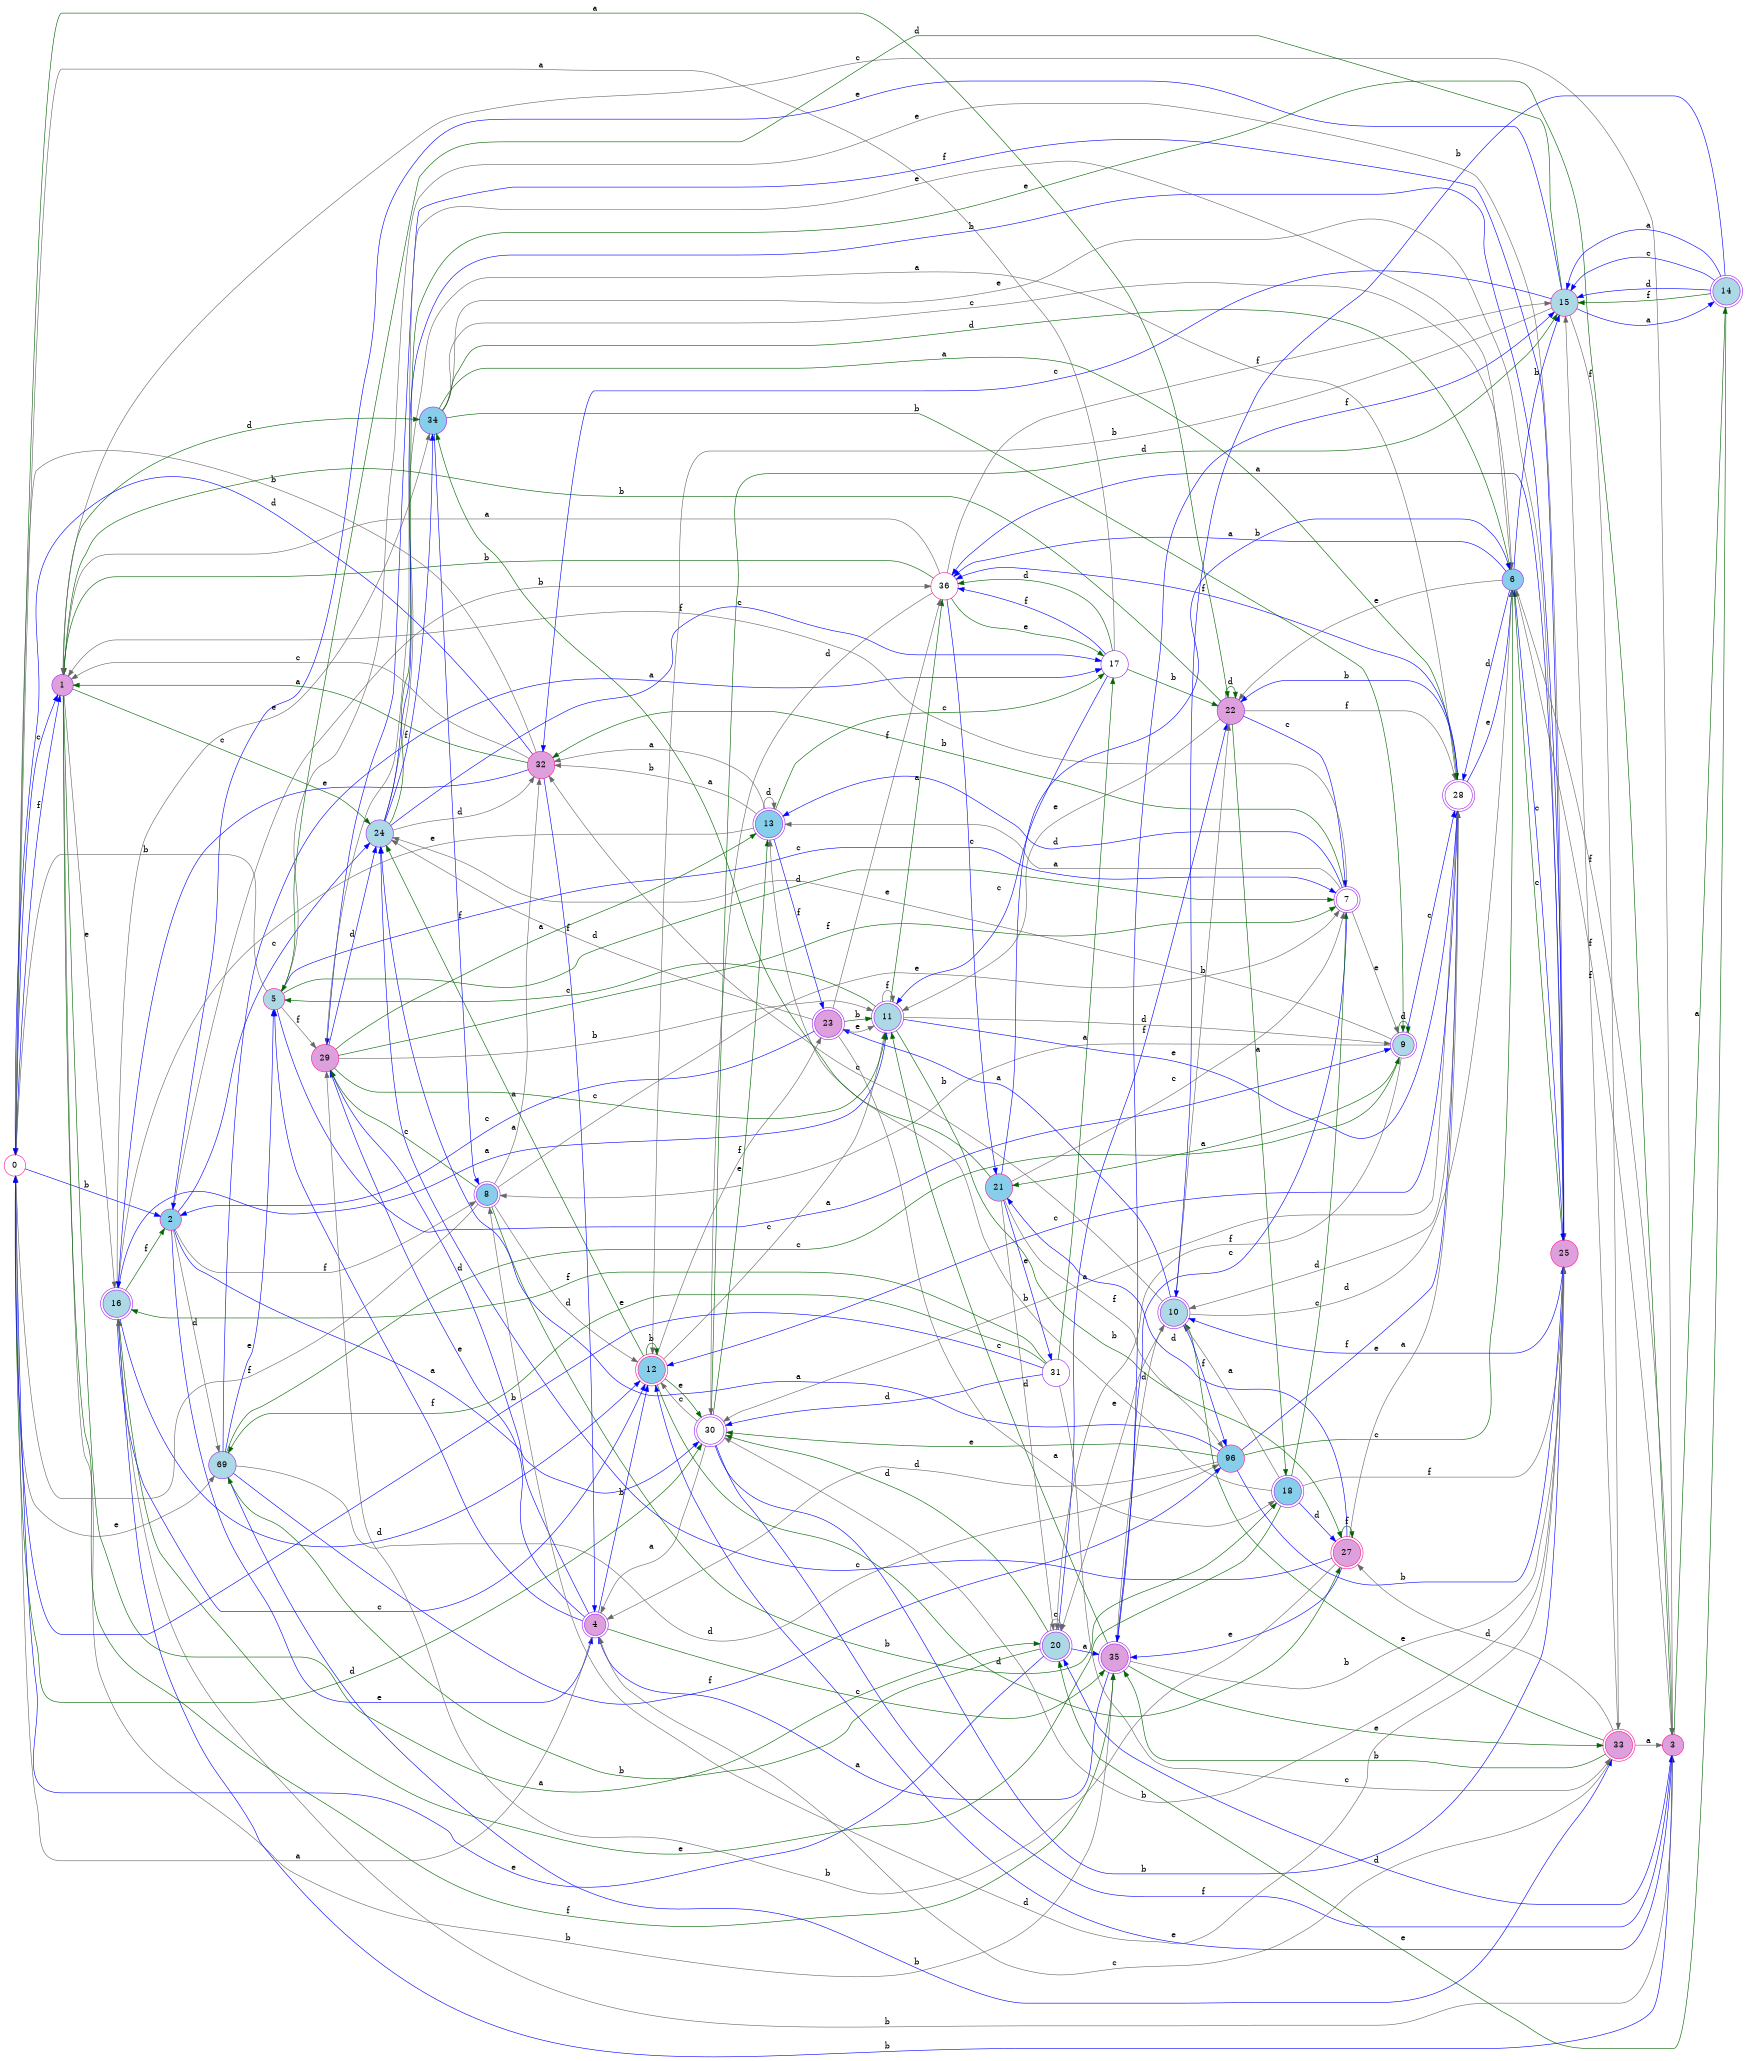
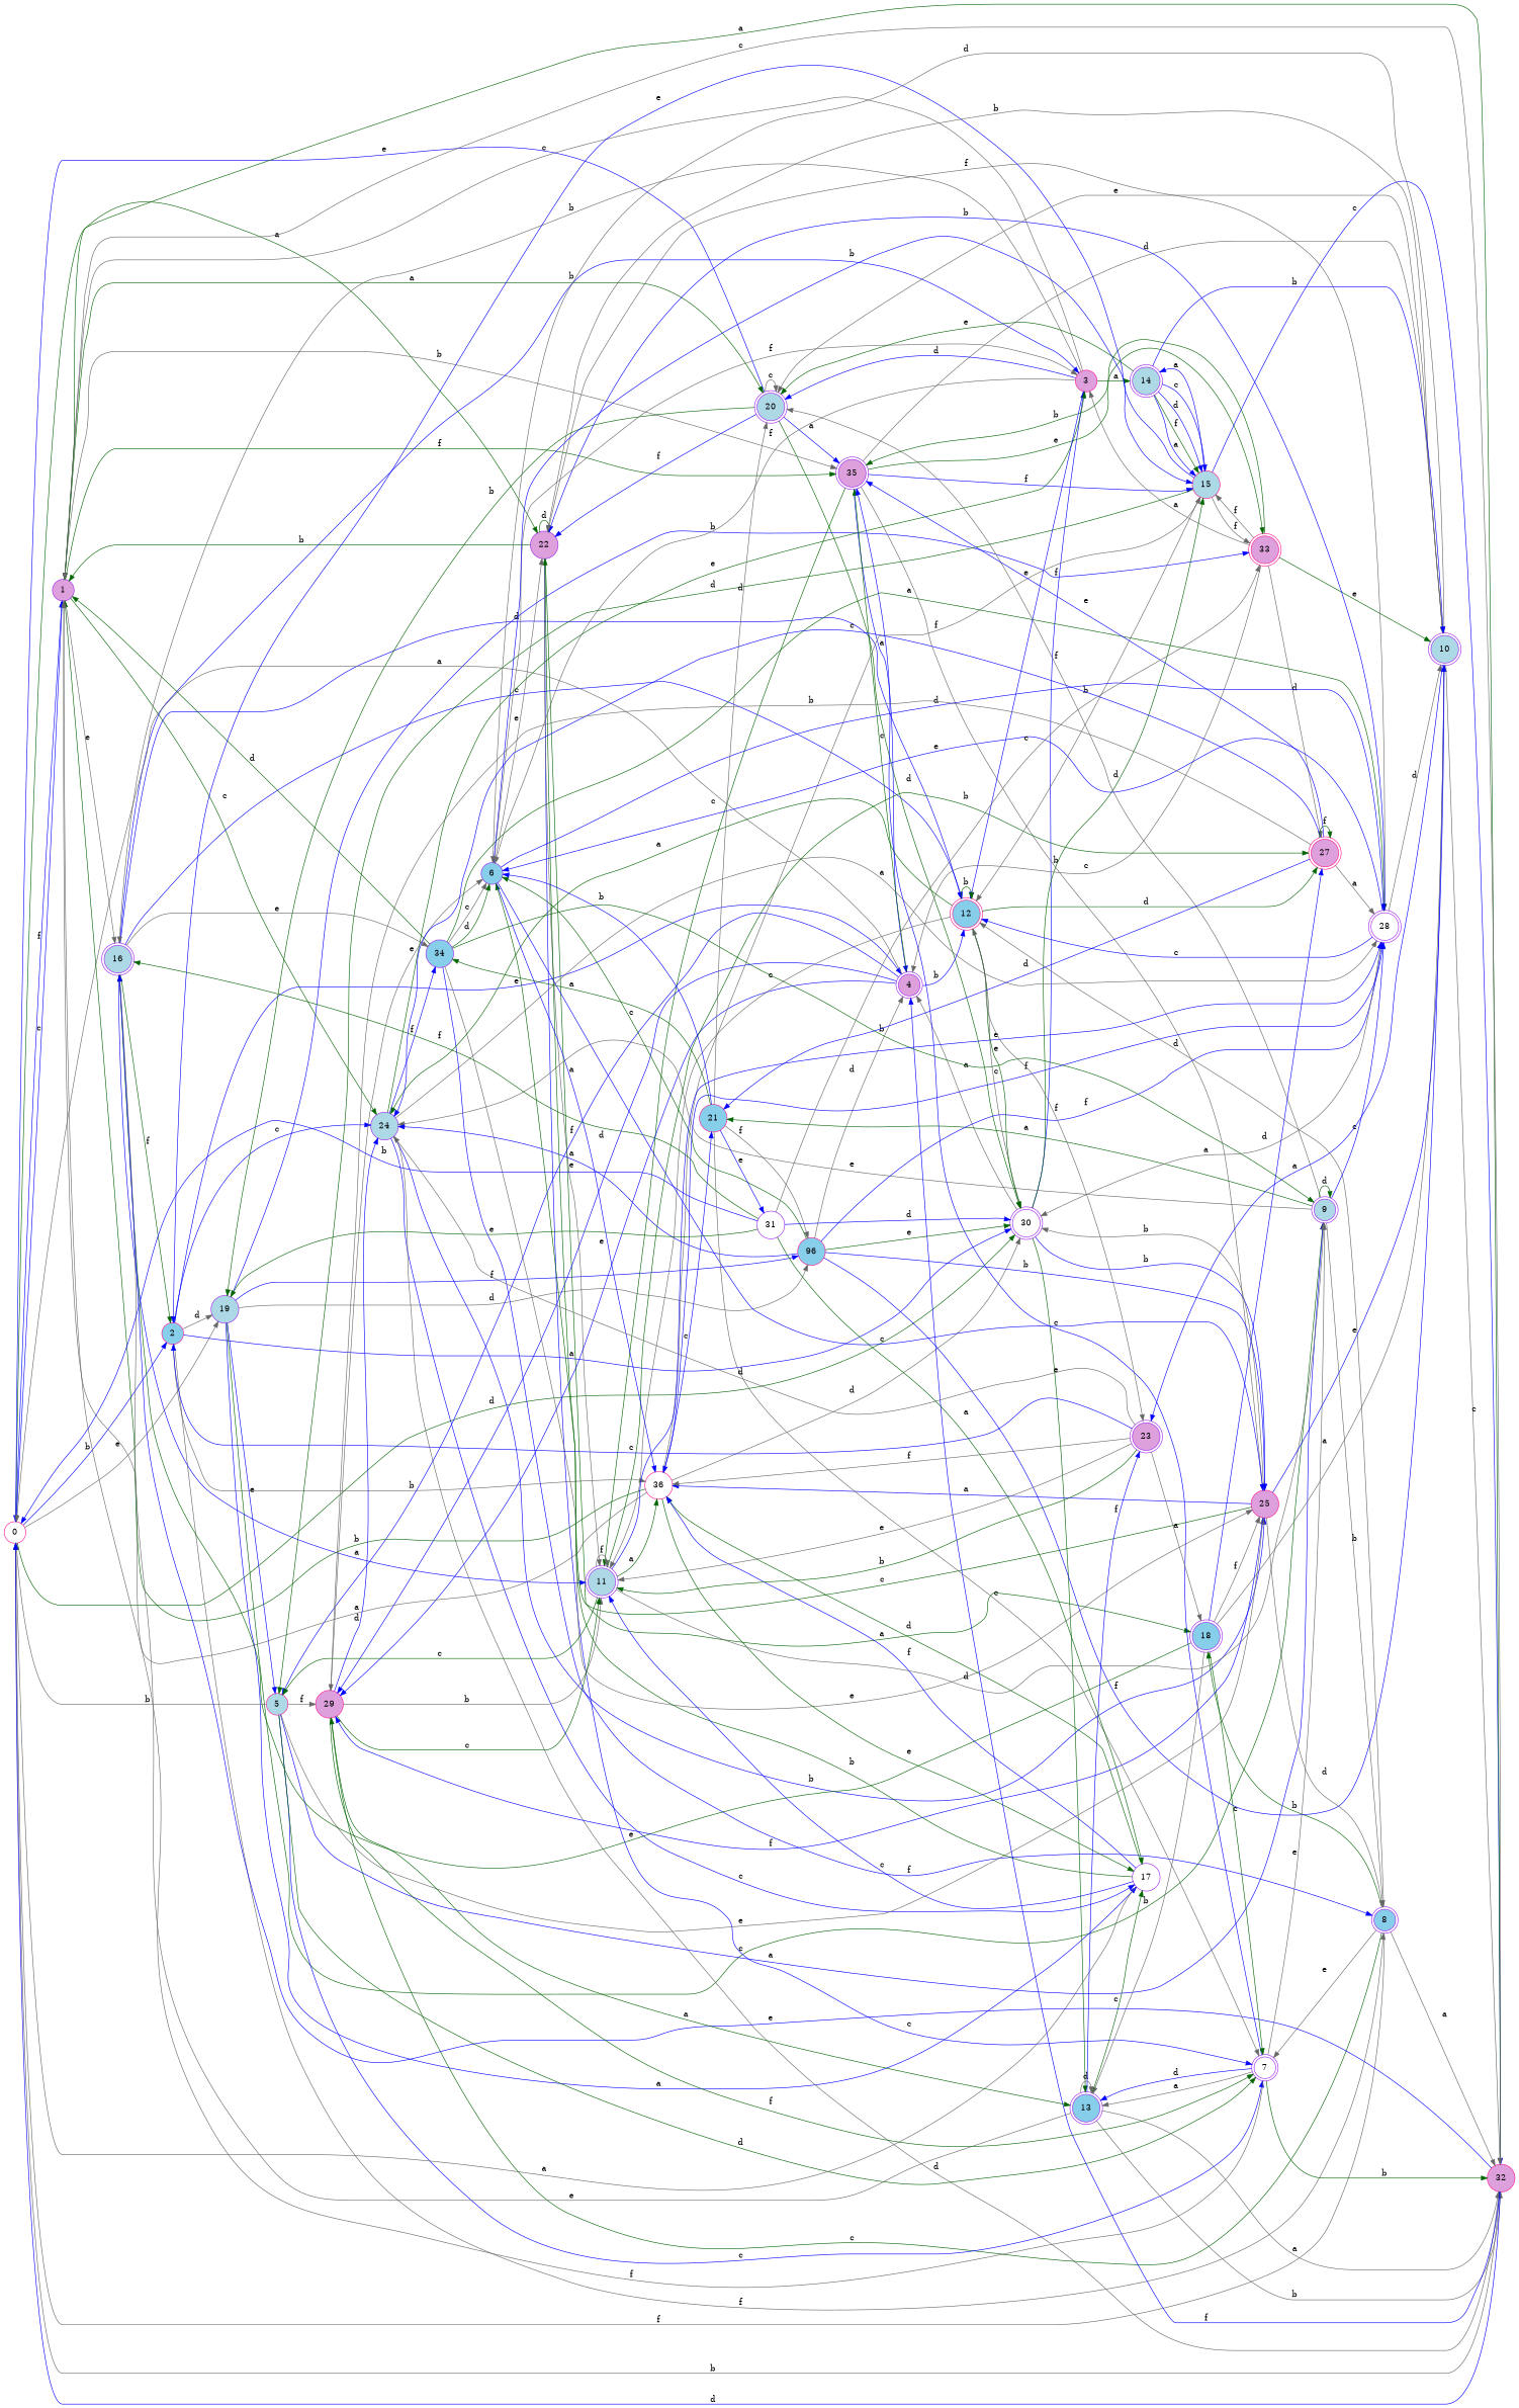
  digraph {
    rankdir=LR
    node [color=purple fillcolor=plum shape=circle style=filled]
    edge [color=gray40]
    n1 [color=deeppink fillcolor=white label=0]
    n2 [label=1]
    n3 [color=deeppink fillcolor=skyblue label=2]
-   n4 [fillcolor=lightblue label=69]
+   n4 [fillcolor=lightblue label=19]
    n5 [label=22]
    n6 [fillcolor=white label=30 shape=doublecircle style="rounded,filled"]
    n7 [fillcolor=lightblue label=16 shape=doublecircle style="rounded,filled"]
    n8 [fillcolor=lightblue label=20 shape=doublecircle style="rounded,filled"]
    n9 [fillcolor=lightblue label=24]
    n10 [fillcolor=skyblue label=34]
    n11 [label=35 shape=doublecircle style="rounded,filled"]
    n12 [label=4 shape=doublecircle style="rounded,filled"]
    n13 [fillcolor=skyblue label=8 shape=doublecircle style="rounded,filled"]
    n14 [color=deeppink fillcolor=white label=36]
    n15 [color=deeppink fillcolor=lightblue label=5]
    n16 [fillcolor=lightblue label=9 shape=doublecircle style="rounded,filled"]
    n17 [color=deeppink fillcolor=skyblue label=96]
    n18 [fillcolor=white label=17]
    n19 [color=deeppink label=33 shape=doublecircle style="rounded,filled"]
    n20 [fillcolor=white label=7 shape=doublecircle style="rounded,filled"]
    n21 [fillcolor=white label=28 shape=doublecircle style="rounded,filled"]
    n22 [fillcolor=skyblue label=18 shape=doublecircle style="rounded,filled"]
    n23 [fillcolor=lightblue label=11 shape=doublecircle style="rounded,filled"]
    n24 [color=deeppink label=3]
    n25 [color=deeppink fillcolor=skyblue label=12 shape=doublecircle style="rounded,filled"]
    n26 [color=deeppink label=25]
    n27 [color=deeppink fillcolor=lightblue label=15]
    n28 [fillcolor=skyblue label=13 shape=doublecircle style="rounded,filled"]
    n29 [color=deeppink label=32]
    n30 [fillcolor=skyblue label=6]
    n31 [fillcolor=lightblue label=10 shape=doublecircle style="rounded,filled"]
    n32 [color=deeppink label=29]
    n33 [color=deeppink fillcolor=skyblue label=21]
    n34 [fillcolor=lightblue label=14 shape=doublecircle style="rounded,filled"]
    n35 [label=23 shape=doublecircle style="rounded,filled"]
    n36 [color=deeppink label=27 shape=doublecircle style="rounded,filled"]
    n37 [fillcolor=white label=31]
    n1 -> n2 [color=blue label=c]
    n1 -> n2 [color=blue label=f]
    n1 -> n3 [color=blue label=b]
    n1 -> n4 [label=e]
    n1 -> n5 [color=darkgreen label=a]
    n1 -> n6 [color=darkgreen label=d]
    n2 -> n7 [label=e]
    n2 -> n8 [color=darkgreen label=a]
    n2 -> n9 [color=darkgreen label=c]
-   n2 -> n10 [color=darkgreen label=d]
+   n10 -> n2 [color=darkgreen label=d]
    n2 -> n11 [label=b]
    n2 -> n11 [color=darkgreen label=f]
    n3 -> n4 [label=d]
    n3 -> n6 [color=blue label=a]
    n3 -> n9 [color=blue label=c]
    n3 -> n12 [color=blue label=e]
    n3 -> n13 [label=f]
    n3 -> n14 [label=b]
    n4 -> n15 [color=blue label=e]
    n4 -> n16 [color=darkgreen label=c]
    n4 -> n17 [label=d]
    n4 -> n17 [color=blue label=f]
    n4 -> n18 [color=blue label=a]
    n4 -> n19 [color=blue label=b]
    n5 -> n2 [color=darkgreen label=b]
    n5 -> n5 [color=darkgreen label=d]
    n5 -> n20 [color=blue label=c]
    n5 -> n21 [label=f]
    n5 -> n22 [color=darkgreen label=a]
    n5 -> n23 [label=e]
    n6 -> n12 [label=a]
    n6 -> n24 [color=blue label=f]
    n6 -> n25 [label=c]
    n6 -> n26 [color=blue label=b]
    n6 -> n27 [color=darkgreen label=d]
    n6 -> n28 [color=darkgreen label=e]
    n7 -> n3 [color=darkgreen label=f]
    n7 -> n10 [label=e]
    n7 -> n23 [color=blue label=a]
    n7 -> n24 [color=blue label=b]
    n7 -> n25 [color=blue label=c]
    n7 -> n25 [color=blue label=d]
    n8 -> n1 [color=blue label=e]
    n8 -> n4 [color=darkgreen label=b]
    n8 -> n5 [color=blue label=f]
    n8 -> n6 [color=darkgreen label=d]
    n8 -> n8 [label=c]
    n8 -> n11 [color=blue label=a]
    n9 -> n10 [color=blue label=f]
    n9 -> n18 [color=blue label=c]
    n9 -> n21 [label=a]
    n9 -> n24 [color=darkgreen label=e]
    n9 -> n26 [color=blue label=b]
    n9 -> n29 [label=d]
    n10 -> n13 [color=blue label=f]
    n10 -> n16 [color=darkgreen label=b]
    n10 -> n21 [color=darkgreen label=a]
    n10 -> n26 [label=e]
    n10 -> n30 [label=c]
    n10 -> n30 [color=darkgreen label=d]
    n11 -> n12 [color=blue label=a]
    n11 -> n19 [color=darkgreen label=e]
    n11 -> n23 [color=darkgreen label=c]
    n11 -> n26 [label=b]
    n11 -> n27 [color=blue label=f]
    n11 -> n31 [label=d]
    n12 -> n1 [label=a]
    n12 -> n11 [color=darkgreen label=c]
    n12 -> n15 [color=blue label=f]
    n12 -> n25 [color=blue label=b]
    n12 -> n32 [color=blue label=d]
    n12 -> n32 [color=blue label=e]
    n13 -> n1 [label=f]
    n13 -> n20 [label=e]
    n13 -> n22 [color=darkgreen label=b]
    n13 -> n25 [label=d]
    n13 -> n29 [label=a]
    n13 -> n32 [color=darkgreen label=c]
    n14 -> n2 [label=a]
    n14 -> n2 [color=darkgreen label=b]
    n14 -> n6 [label=d]
    n14 -> n18 [color=darkgreen label=e]
    n14 -> n27 [label=f]
    n14 -> n33 [color=blue label=c]
    n15 -> n1 [label=b]
    n15 -> n16 [color=blue label=a]
    n15 -> n20 [color=blue label=c]
    n15 -> n20 [color=darkgreen label=d]
    n15 -> n26 [label=e]
    n15 -> n32 [label=f]
    n16 -> n8 [label=f]
    n16 -> n9 [label=e]
    n16 -> n13 [label=b]
    n16 -> n16 [color=darkgreen label=d]
    n16 -> n21 [color=blue label=c]
    n16 -> n33 [color=darkgreen label=a]
    n17 -> n6 [color=darkgreen label=e]
    n17 -> n9 [color=blue label=a]
    n17 -> n12 [label=d]
    n17 -> n21 [color=blue label=f]
    n17 -> n26 [color=blue label=b]
    n17 -> n30 [color=darkgreen label=c]
    n18 -> n1 [label=a]
    n18 -> n5 [color=darkgreen label=b]
    n18 -> n14 [color=darkgreen label=d]
    n18 -> n14 [color=blue label=f]
    n18 -> n23 [color=blue label=c]
    n19 -> n11 [color=darkgreen label=b]
    n19 -> n12 [label=c]
    n19 -> n24 [label=a]
    n19 -> n27 [label=f]
    n19 -> n31 [color=darkgreen label=e]
    n19 -> n36 [label=d]
    n20 -> n2 [label=f]
    n20 -> n11 [color=blue label=c]
    n20 -> n16 [label=e]
    n20 -> n28 [label=a]
    n20 -> n28 [color=blue label=d]
    n20 -> n29 [color=darkgreen label=b]
    n21 -> n5 [color=blue label=b]
    n21 -> n6 [label=a]
    n21 -> n14 [color=blue label=f]
    n21 -> n25 [color=blue label=c]
    n21 -> n30 [color=blue label=e]
    n21 -> n31 [label=d]
    n22 -> n7 [color=darkgreen label=e]
    n22 -> n20 [color=darkgreen label=c]
    n22 -> n26 [label=f]
    n22 -> n28 [label=b]
    n22 -> n31 [label=a]
    n22 -> n36 [color=blue label=d]
    n23 -> n14 [color=darkgreen label=a]
    n23 -> n15 [color=darkgreen label=c]
    n23 -> n16 [label=d]
    n23 -> n21 [color=blue label=e]
    n23 -> n23 [label=f]
    n23 -> n36 [color=darkgreen label=b]
    n24 -> n2 [label=c]
    n24 -> n7 [label=b]
    n24 -> n8 [color=blue label=d]
    n24 -> n25 [color=blue label=e]
    n24 -> n30 [label=f]
    n24 -> n34 [color=darkgreen label=a]
    n25 -> n6 [color=darkgreen label=e]
    n25 -> n9 [color=darkgreen label=a]
    n25 -> n23 [label=c]
    n25 -> n25 [color=darkgreen label=b]
    n25 -> n35 [label=f]
    n25 -> n36 [color=darkgreen label=d]
    n26 -> n6 [label=b]
    n26 -> n13 [label=d]
    n26 -> n14 [color=blue label=a]
    n26 -> n30 [color=darkgreen label=c]
    n26 -> n31 [color=blue label=e]
    n26 -> n32 [color=blue label=f]
    n27 -> n3 [color=blue label=e]
    n27 -> n15 [color=darkgreen label=d]
    n27 -> n19 [label=f]
    n27 -> n25 [label=b]
    n27 -> n29 [color=blue label=c]
    n27 -> n34 [color=blue label=a]
    n28 -> n7 [label=e]
    n28 -> n18 [color=darkgreen label=c]
    n28 -> n28 [label=d]
    n28 -> n29 [label=a]
    n28 -> n29 [label=b]
    n28 -> n35 [color=blue label=f]
    n29 -> n1 [label=b]
    n29 -> n1 [color=blue label=d]
    n29 -> n2 [color=darkgreen label=a]
    n29 -> n2 [label=c]
    n29 -> n7 [color=blue label=e]
    n29 -> n12 [color=blue label=f]
    n30 -> n5 [label=e]
    n30 -> n14 [color=blue label=a]
    n30 -> n21 [color=blue label=d]
    n30 -> n24 [label=f]
    n30 -> n26 [color=blue label=c]
    n30 -> n27 [color=blue label=b]
    n31 -> n5 [label=b]
    n31 -> n8 [label=e]
-   n31 -> n17 [color=blue label=f]
+   n17 -> n31 [color=blue label=f]
    n31 -> n29 [label=c]
    n31 -> n30 [label=d]
    n31 -> n35 [color=blue label=a]
    n32 -> n9 [color=blue label=d]
    n32 -> n20 [color=darkgreen label=f]
    n32 -> n23 [label=b]
    n32 -> n23 [color=darkgreen label=c]
    n32 -> n28 [color=darkgreen label=a]
    n32 -> n30 [label=e]
    n33 -> n8 [label=d]
    n33 -> n10 [color=darkgreen label=a]
    n33 -> n17 [label=f]
    n33 -> n20 [label=c]
    n33 -> n30 [color=blue label=b]
    n33 -> n37 [color=blue label=e]
    n34 -> n8 [color=darkgreen label=e]
    n34 -> n27 [color=blue label=a]
    n34 -> n27 [color=blue label=c]
    n34 -> n27 [color=blue label=d]
    n34 -> n27 [color=darkgreen label=f]
    n34 -> n31 [color=blue label=b]
    n35 -> n3 [color=blue label=c]
    n35 -> n9 [label=d]
    n35 -> n14 [label=f]
    n35 -> n22 [label=a]
    n35 -> n23 [color=darkgreen label=b]
    n35 -> n23 [label=e]
    n36 -> n9 [color=blue label=c]
    n36 -> n11 [color=blue label=e]
    n36 -> n21 [label=a]
    n36 -> n32 [label=b]
    n36 -> n33 [color=blue label=d]
    n36 -> n36 [color=darkgreen label=f]
    n37 -> n1 [color=blue label=b]
    n37 -> n4 [color=darkgreen label=e]
    n37 -> n6 [color=blue label=d]
    n37 -> n7 [color=darkgreen label=f]
    n37 -> n18 [color=darkgreen label=a]
    n37 -> n19 [label=c]
  }
